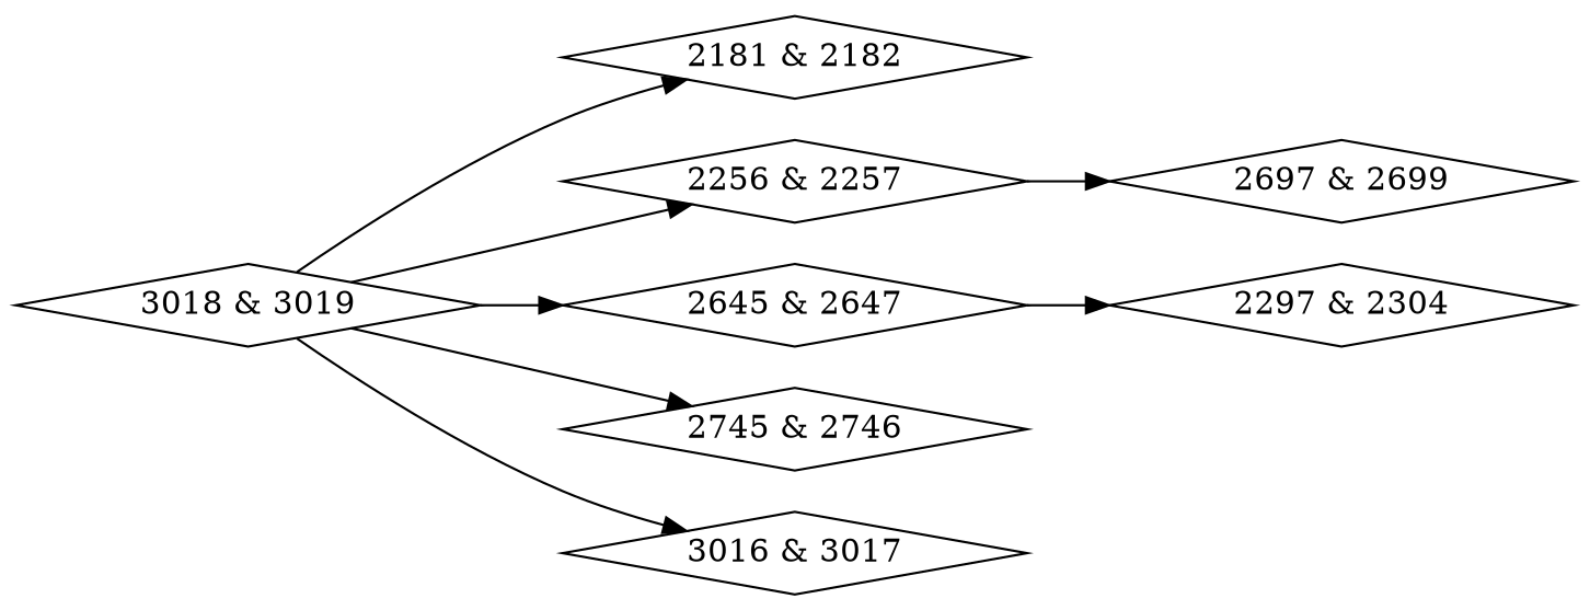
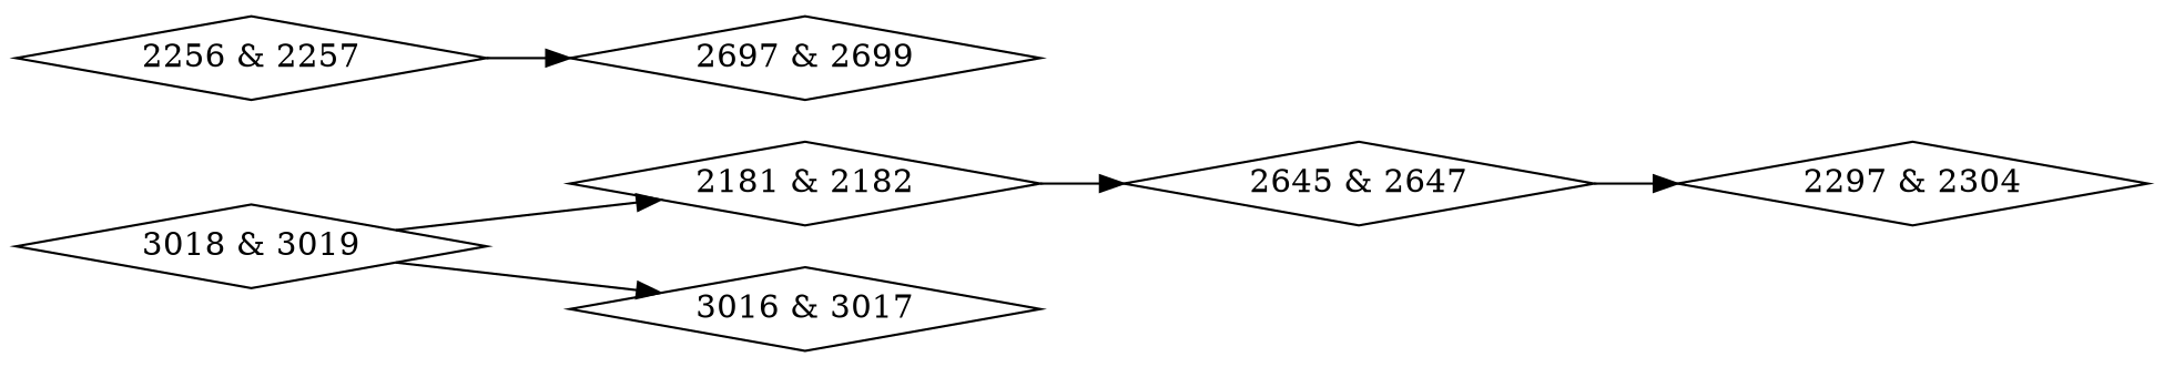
  digraph {
    rankdir=LR
    node [shape=diamond]
    n1 [label="2181 & 2182"]
    n2 [label="2256 & 2257"]
    n3 [label="2697 & 2699"]
    n4 [label="2297 & 2304"]
    n5 [label="2645 & 2647"]
-   n6 [label="2745 & 2746"]
    n7 [label="3016 & 3017"]
    n8 [label="3018 & 3019"]
    n2 -> n3
    n5 -> n4
    n8 -> n1
-   n8 -> n2
-   n8 -> n5
-   n8 -> n6
+   n1 -> n5
    n8 -> n7
  }
